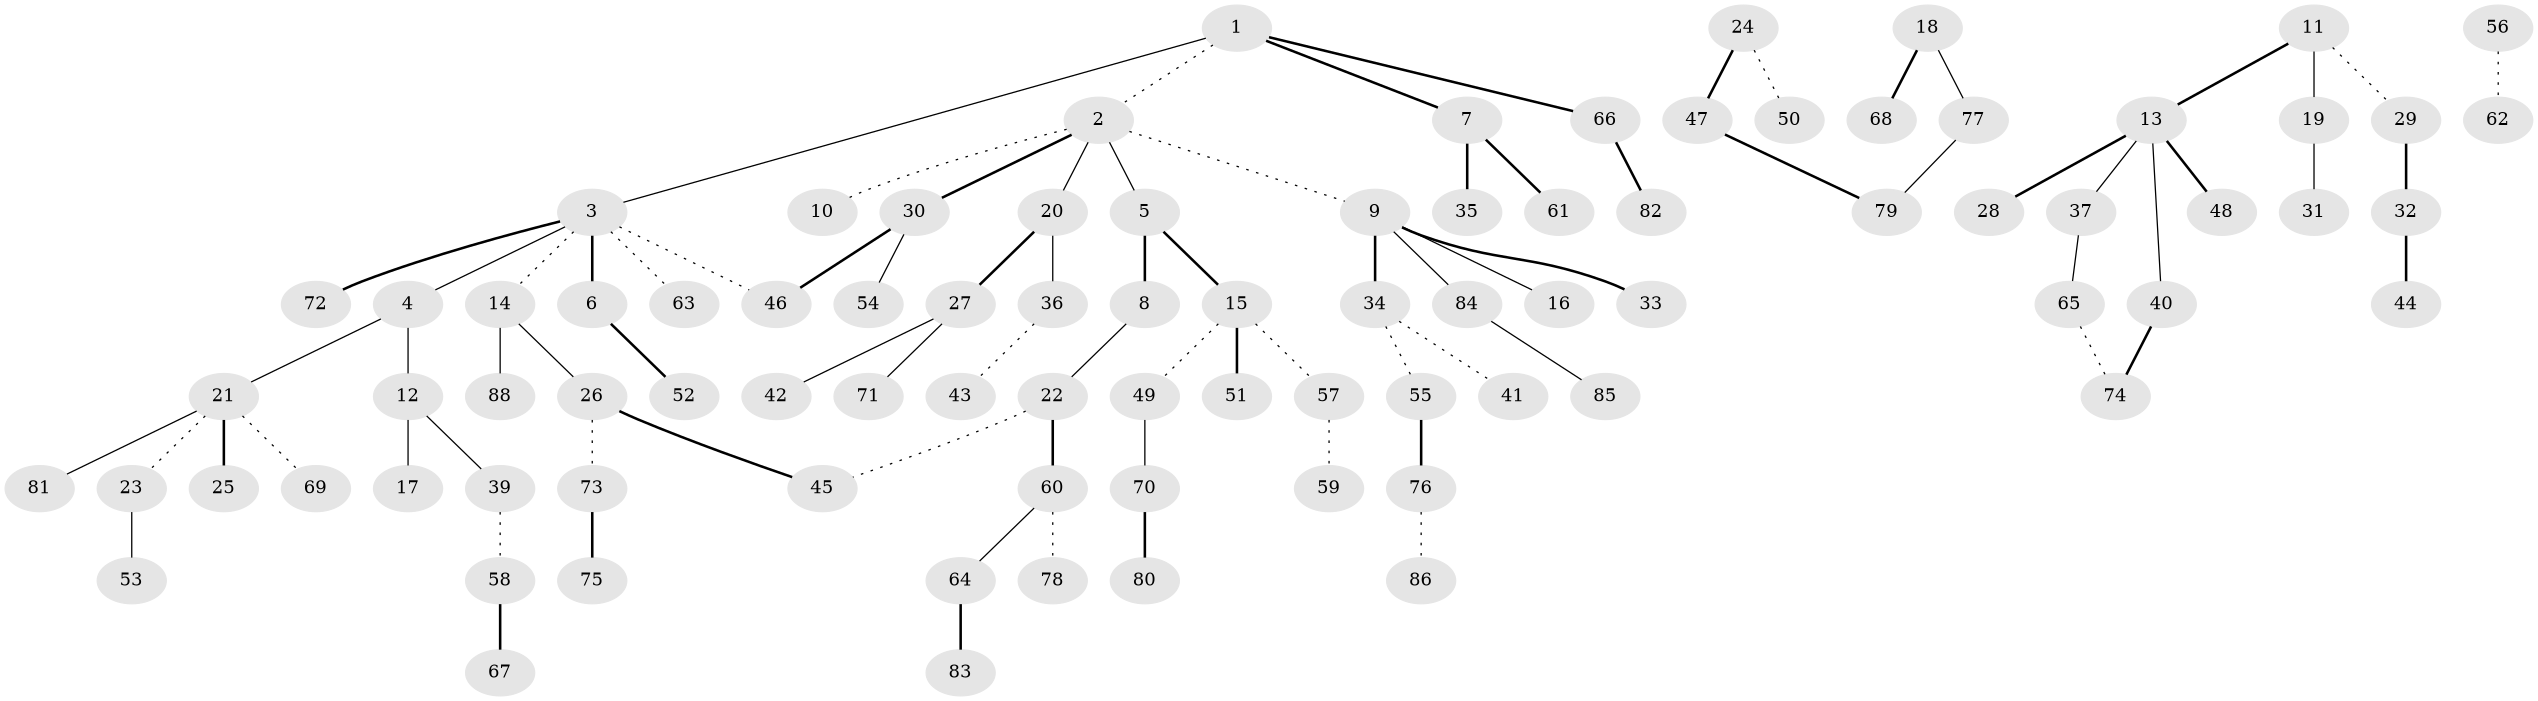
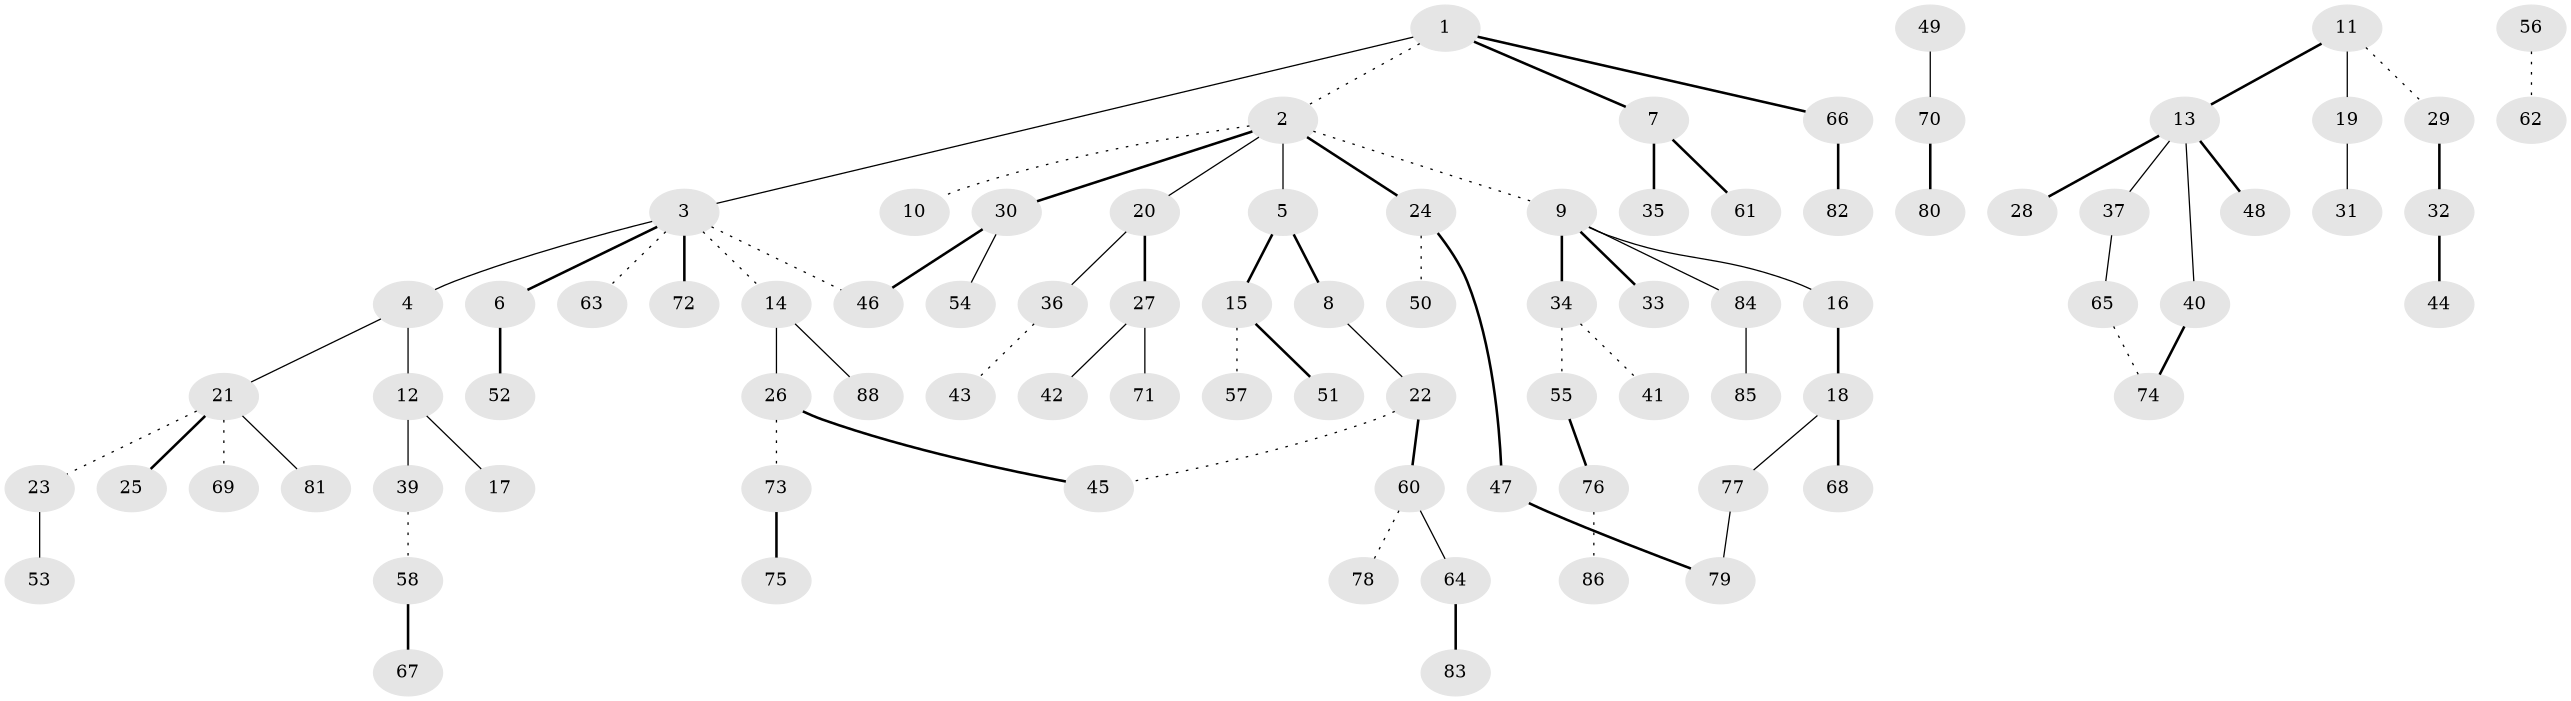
  graph {
    node [color=gray90 style=filled]
    edge [style=bold]
    1
    2
    3
    7
    66
    5
    9
    10
    20
    24
    30
    4
    6
    14
    46
    63
    72
    35
    61
    82
    8
    15
    16
    33
    34
    84
    27
    36
    47
    50
    54
    12
    21
    52
    26
    n36 [label=88]
    17
    39
    23
    25
    69
    81
    22
    49
    51
    57
    11
    13
    19
    29
    45
    60
    18
    41
    55
    85
    28
    37
    40
    48
    31
    32
    58
    65
    74
    73
    70
-   59
    68
    77
    79
    42
    71
    43
    53
    64
    78
    75
    44
    76
    67
    80
    56
    62
    86
    83
    1 -- 2 [style=dotted]
    1 -- 3 [style=solid]
    1 -- 7
    1 -- 66
    2 -- 5 [style=solid]
    2 -- 9 [style=dotted]
    2 -- 10 [style=dotted]
    2 -- 20 [style=solid]
+   2 -- 24
    2 -- 30
    3 -- 4 [style=solid]
    3 -- 6
    3 -- 14 [style=dotted]
    3 -- 46 [style=dotted]
    3 -- 63 [style=dotted]
    3 -- 72
    7 -- 35
    7 -- 61
    66 -- 82
    5 -- 8
    5 -- 15
    9 -- 16 [style=solid]
    9 -- 33
    9 -- 34
    9 -- 84 [style=solid]
    20 -- 27
    20 -- 36 [style=solid]
    24 -- 47
    24 -- 50 [style=dotted]
    30 -- 46
    30 -- 54 [style=solid]
    4 -- 12 [style=solid]
    4 -- 21 [style=solid]
    6 -- 52
    14 -- 26 [style=solid]
    14 -- n36 [style=solid]
    8 -- 22 [style=solid]
-   15 -- 49 [style=dotted]
    15 -- 51
    15 -- 57 [style=dotted]
+   16 -- 18
    34 -- 41 [style=dotted]
    34 -- 55 [style=dotted]
    84 -- 85 [style=solid]
    27 -- 42 [style=solid]
    27 -- 71 [style=solid]
    36 -- 43 [style=dotted]
    47 -- 79
    12 -- 17 [style=solid]
    12 -- 39 [style=solid]
    21 -- 23 [style=dotted]
    21 -- 25
    21 -- 69 [style=dotted]
    21 -- 81 [style=solid]
    26 -- 45
    26 -- 73 [style=dotted]
    39 -- 58 [style=dotted]
    23 -- 53 [style=solid]
    22 -- 45 [style=dotted]
    22 -- 60
    49 -- 70 [style=solid]
-   57 -- 59 [style=dotted]
    11 -- 13
    11 -- 19 [style=solid]
    11 -- 29 [style=dotted]
    13 -- 28
    13 -- 37 [style=solid]
    13 -- 40 [style=solid]
    13 -- 48
    19 -- 31 [style=solid]
    29 -- 32
    60 -- 64 [style=solid]
    60 -- 78 [style=dotted]
    18 -- 68
    18 -- 77 [style=solid]
    55 -- 76
    37 -- 65 [style=solid]
    40 -- 74
    32 -- 44
    58 -- 67
    65 -- 74 [style=dotted]
    73 -- 75
    70 -- 80
    77 -- 79 [style=solid]
    64 -- 83
    76 -- 86 [style=dotted]
    56 -- 62 [style=dotted]
  }
